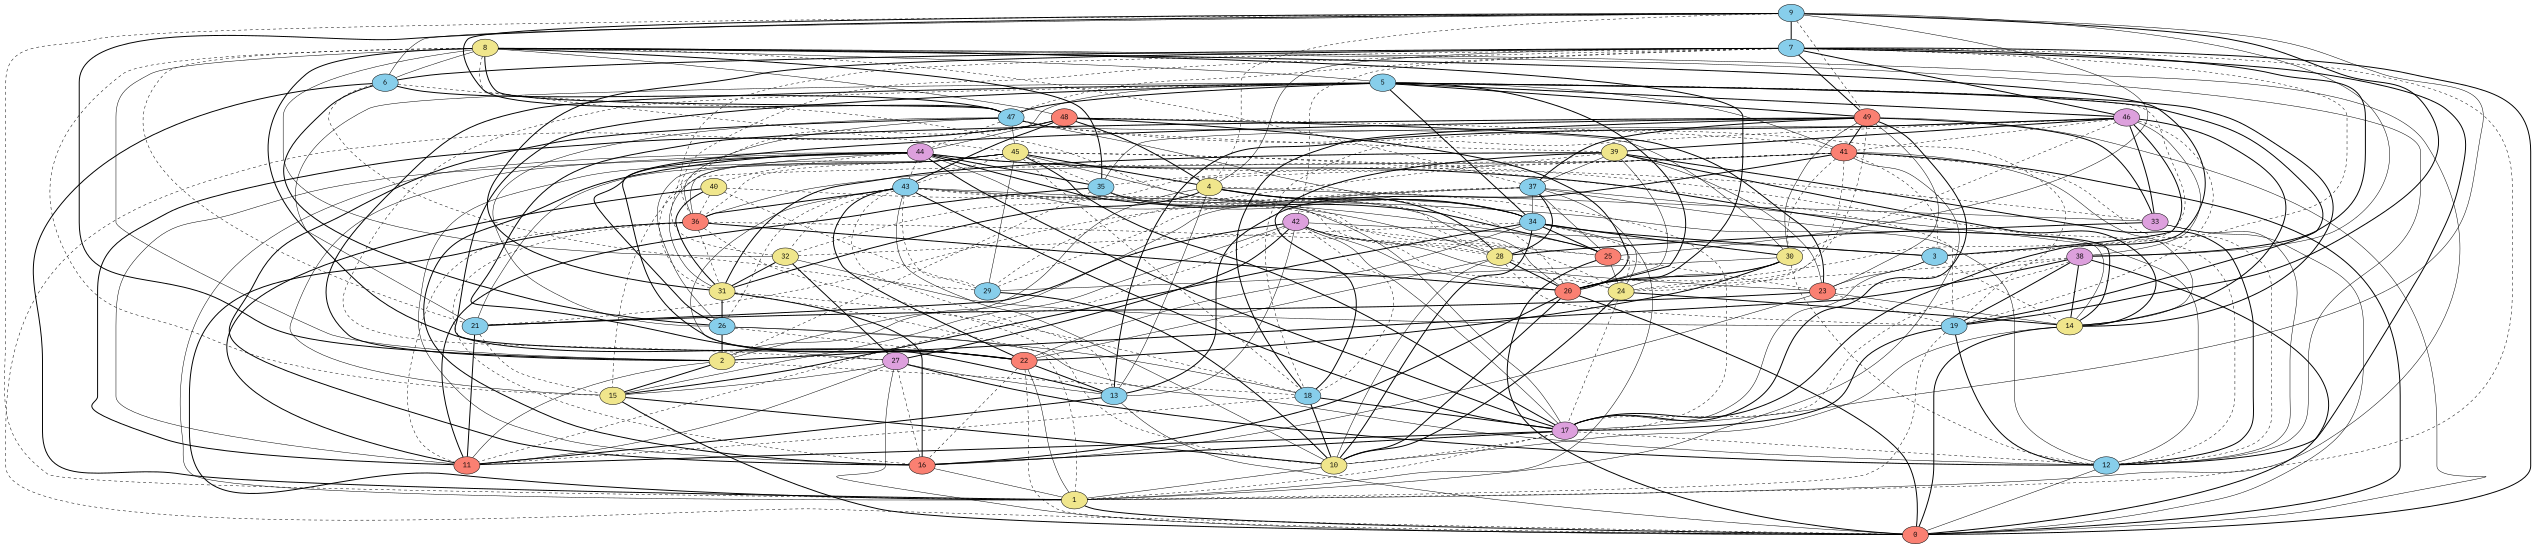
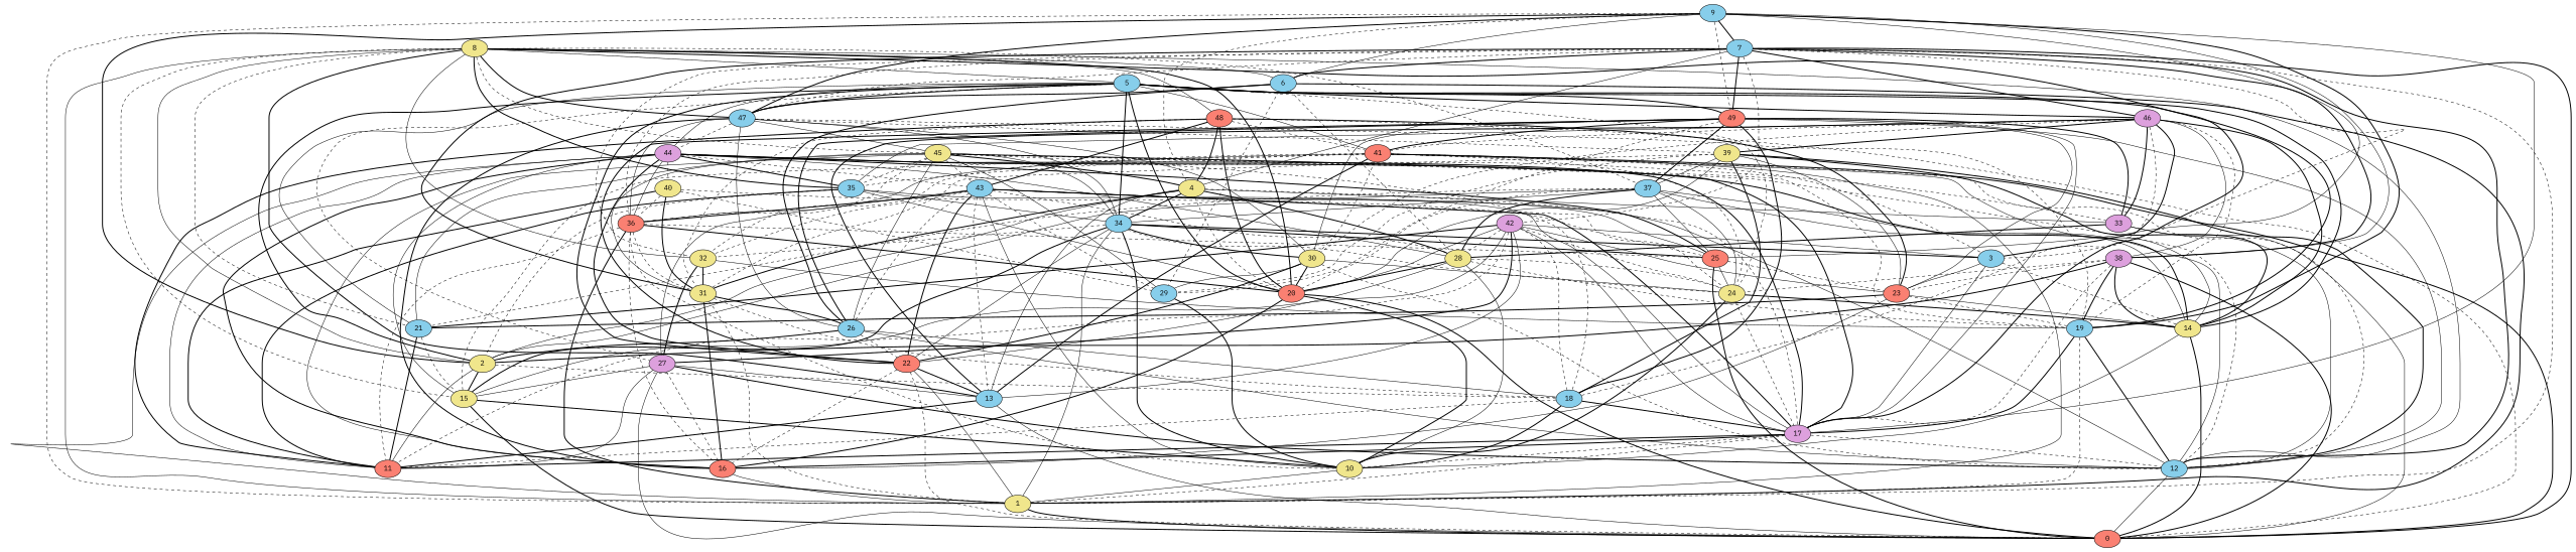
  digraph {
    fontname="IBM Plex Mono"
    node [fillcolor=skyblue fontname="IBM Plex Mono" style=filled]
    edge [color=black dir=none fontname="IBM Plex Mono" style=bold]
    20 [fillcolor=salmon]
    10 [fillcolor=khaki]
    16 [fillcolor=salmon]
    0 [fillcolor=salmon]
    1 [fillcolor=khaki]
    19
    17 [fillcolor=plum]
    12
    11 [fillcolor=salmon]
    48 [fillcolor=salmon]
    31 [fillcolor=khaki]
    43
    23 [fillcolor=salmon]
    4 [fillcolor=khaki]
    41 [fillcolor=salmon]
    26
    18
    36 [fillcolor=salmon]
    32 [fillcolor=khaki]
    13
    24 [fillcolor=khaki]
    25 [fillcolor=salmon]
    22 [fillcolor=salmon]
    29
    27 [fillcolor=plum]
    28 [fillcolor=khaki]
    9
    6
    7
    2 [fillcolor=khaki]
    47
    38 [fillcolor=plum]
    49 [fillcolor=salmon]
    3
    37
    46 [fillcolor=plum]
    42 [fillcolor=plum]
    15 [fillcolor=khaki]
    44 [fillcolor=plum]
    34
    45 [fillcolor=khaki]
    30 [fillcolor=khaki]
    39 [fillcolor=khaki]
    14 [fillcolor=khaki]
    33 [fillcolor=plum]
    35
    40 [fillcolor=khaki]
    21
    8 [fillcolor=khaki]
    5
    subgraph sub_1 {
      20
      10
      16
      0
      1
      19
      17
      12
      11
      48
      31
      43
      23
      4
      41
      26
      18
      36
      32
      13
      24
      25
      22
      29
      27
      28
      9
      6
      7
      2
      47
      38
      49
      3
      37
      46
      42
      15
      44
      34
      45
      30
      39
      14
      33
      35
      40
      21
      8
      5
    }
    20 -> 10
    20 -> 16
    20 -> 0
    10 -> 1 [style=solid]
    16 -> 1 [style=solid]
    1 -> 0
    19 -> 1 [style=dashed]
    19 -> 17
    19 -> 12
    17 -> 10 [style=dashed]
    17 -> 16
    17 -> 1 [style=dashed]
    17 -> 12 [style=dashed]
    17 -> 11
    12 -> 0 [style=solid]
    48 -> 20
    48 -> 0 [style=dashed]
    48 -> 11
    48 -> 31 [style=dashed]
    48 -> 43
    48 -> 23
    48 -> 4
    48 -> 41 [style=dashed]
    31 -> 16
    31 -> 1 [style=dashed]
    31 -> 26
    31 -> 18 [style=dashed]
    43 -> 10 [style=solid]
    43 -> 17
    43 -> 12 [style=solid]
    43 -> 26 [style=dashed]
    43 -> 36
    43 -> 32 [style=dashed]
    43 -> 13 [style=dashed]
    43 -> 24 [style=dashed]
    43 -> 25 [style=solid]
    43 -> 22
    43 -> 29 [style=dashed]
    43 -> 27 [style=solid]
    43 -> 28 [style=dashed]
    23 -> 16 [style=solid]
    23 -> 19 [style=dashed]
    23 -> 14 [style=solid]
    23 -> 21
    4 -> 20 [style=dashed]
    4 -> 17 [style=dashed]
    4 -> 31
    4 -> 13 [style=solid]
    4 -> 28
    4 -> 2 [style=solid]
    4 -> 34
    4 -> 33 [style=solid]
    41 -> 0
    41 -> 1 [style=solid]
    41 -> 12 [style=dashed]
    41 -> 36 [style=solid]
    41 -> 32 [style=dashed]
    41 -> 13
    41 -> 24 [style=dashed]
    41 -> 3 [style=dashed]
    41 -> 15 [style=dashed]
    41 -> 30 [style=dashed]
    41 -> 14 [style=solid]
    41 -> 35 [style=dashed]
    26 -> 12 [style=solid]
    26 -> 18 [style=solid]
    26 -> 22 [style=dashed]
    26 -> 2
    18 -> 10
    18 -> 17
    18 -> 11 [style=dashed]
    36 -> 20
    36 -> 10 [style=dashed]
    36 -> 16 [style=dashed]
    36 -> 1
    36 -> 11 [style=dashed]
    36 -> 31 [style=dashed]
    36 -> 25 [style=dashed]
    32 -> 19 [style=solid]
    32 -> 31
    32 -> 27
    13 -> 0 [style=solid]
    13 -> 11
    24 -> 10
    24 -> 17 [style=dashed]
    24 -> 14
    25 -> 0
    25 -> 23 [style=dashed]
    25 -> 24 [style=solid]
    22 -> 16 [style=dashed]
    22 -> 0 [style=dashed]
    22 -> 1 [style=solid]
    22 -> 13
    29 -> 10
    27 -> 16 [style=dashed]
    27 -> 0 [style=solid]
    27 -> 12
    27 -> 11 [style=solid]
    27 -> 13 [style=solid]
    27 -> 15 [style=solid]
    28 -> 20
    28 -> 10 [style=solid]
    28 -> 19 [style=dashed]
    28 -> 24 [style=dashed]
    28 -> 22 [style=solid]
    9 -> 1 [style=dashed]
    9 -> 19
    9 -> 17 [style=solid]
    9 -> 4 [style=dashed]
    9 -> 25 [style=solid]
    9 -> 6 [style=solid]
    9 -> 7
    9 -> 2
    9 -> 47
    9 -> 38 [style=solid]
    9 -> 49 [style=dashed]
    6 -> 1
    6 -> 26
    6 -> 29 [style=dashed]
    6 -> 28 [style=dashed]
    6 -> 47
    7 -> 0
    7 -> 1 [style=dashed]
    7 -> 12
    7 -> 31
    7 -> 4 [style=solid]
    7 -> 36 [style=dashed]
    7 -> 32 [style=dashed]
    7 -> 6
    7 -> 47 [style=dashed]
    7 -> 38
    7 -> 49
    7 -> 3 [style=dashed]
    7 -> 46
    7 -> 42 [style=dashed]
    2 -> 11 [style=solid]
    2 -> 18 [style=dashed]
    2 -> 15
    47 -> 16
    47 -> 19 [style=dashed]
    47 -> 26 [style=solid]
    47 -> 36 [style=solid]
    47 -> 44 [style=dashed]
    47 -> 34 [style=solid]
    47 -> 45 [style=solid]
    47 -> 30 [style=solid]
    47 -> 39 [style=dashed]
    38 -> 0
    38 -> 19
    38 -> 17 [style=dashed]
    38 -> 23 [style=dashed]
    38 -> 24 [style=dashed]
    38 -> 2
    38 -> 14
    49 -> 20 [style=dashed]
-   49 -> 0 [style=solid]
-   49 -> 17
+   49 -> 12 [style=solid]
+   49 -> 17 [style=solid]
    49 -> 23 [style=solid]
    49 -> 41
    49 -> 26
    49 -> 18
    49 -> 22
    49 -> 37
    49 -> 30 [style=solid]
    49 -> 33
    3 -> 17 [style=solid]
    3 -> 23 [style=solid]
    3 -> 14 [style=dashed]
    37 -> 12 [style=solid]
    37 -> 24 [style=solid]
    37 -> 25 [style=solid]
    37 -> 29 [style=dashed]
    37 -> 28
    37 -> 2 [style=solid]
    37 -> 34 [style=solid]
    37 -> 14 [style=solid]
    37 -> 21 [style=dashed]
    46 -> 19 [style=dashed]
    46 -> 41 [style=dashed]
    46 -> 18 [style=dashed]
    46 -> 13
    46 -> 38 [style=solid]
    46 -> 3
    46 -> 30 [style=dashed]
    46 -> 39
    46 -> 14
    46 -> 33
    46 -> 35 [style=solid]
    42 -> 20 [style=solid]
    42 -> 17 [style=solid]
    42 -> 11 [style=dashed]
    42 -> 23 [style=solid]
    42 -> 18 [style=dashed]
    42 -> 13 [style=solid]
    42 -> 24 [style=dashed]
    42 -> 27
    42 -> 28 [style=dashed]
    42 -> 3 [style=solid]
    42 -> 15 [style=solid]
    42 -> 21
    15 -> 10
    15 -> 0
    44 -> 16
    44 -> 1 [style=solid]
    44 -> 17
    44 -> 11 [style=solid]
    44 -> 43 [style=dashed]
    44 -> 36 [style=solid]
    44 -> 25
    44 -> 22
    44 -> 28 [style=solid]
    44 -> 15 [style=solid]
    44 -> 14
    44 -> 33 [style=dashed]
    44 -> 35
    44 -> 40 [style=dashed]
    34 -> 10
    34 -> 1 [style=solid]
    34 -> 32 [style=dashed]
    34 -> 24 [style=dashed]
    34 -> 25
    34 -> 22 [style=solid]
    34 -> 3
    34 -> 15
    34 -> 30
    45 -> 16 [style=solid]
    45 -> 19 [style=dashed]
    45 -> 17
    45 -> 12 [style=dashed]
    45 -> 31 [style=solid]
    45 -> 43 [style=dashed]
    45 -> 4
    45 -> 26 [style=solid]
    45 -> 18 [style=dashed]
    45 -> 36 [style=dashed]
    45 -> 29 [style=solid]
    45 -> 34 [style=solid]
    45 -> 35 [style=dashed]
    45 -> 21 [style=solid]
    30 -> 20
    30 -> 12 [style=dashed]
    30 -> 24 [style=solid]
    30 -> 22
    30 -> 29 [style=solid]
    39 -> 20 [style=solid]
    39 -> 12
-   39 -> 31
+   39 -> 31 [style=dashed]
    39 -> 23 [style=solid]
    39 -> 18
    39 -> 29 [style=dashed]
    39 -> 37 [style=solid]
    39 -> 14
    14 -> 10 [style=solid]
    14 -> 0
    33 -> 0 [style=solid]
    33 -> 12 [style=solid]
    33 -> 28
    35 -> 20 [style=solid]
    35 -> 17 [style=solid]
    35 -> 11
    35 -> 2 [style=dashed]
    35 -> 34 [style=solid]
    40 -> 11
    40 -> 31
    40 -> 36 [style=dashed]
    40 -> 25 [style=dashed]
    40 -> 29 [style=dashed]
    21 -> 11
    21 -> 15 [style=dashed]
    8 -> 20
    8 -> 1 [style=solid]
    8 -> 17
    8 -> 12 [style=solid]
    8 -> 48 [style=solid]
    8 -> 32 [style=solid]
    8 -> 13
    8 -> 6 [style=solid]
    8 -> 2 [style=solid]
    8 -> 47
    8 -> 37 [style=dashed]
    8 -> 15 [style=dashed]
    8 -> 45 [style=dashed]
    8 -> 35
    8 -> 21 [style=dashed]
    8 -> 5 [style=solid]
    5 -> 20
    5 -> 19
    5 -> 41 [style=solid]
    5 -> 24 [style=dashed]
    5 -> 22
    5 -> 27 [style=dashed]
    5 -> 2
    5 -> 47
    5 -> 49
    5 -> 46
    5 -> 44 [style=solid]
    5 -> 34
    5 -> 14
    5 -> 21 [style=solid]
  }
